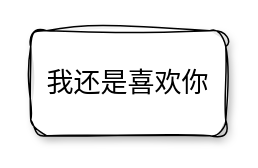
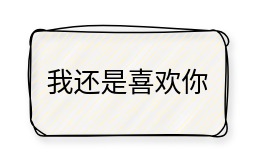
  <mxCell id="0" />
  <mxCell id="1" parent="0" />
- <mxCell id="2" value="&lt;font face=&quot;楷体&quot;&gt;我还是喜欢你&lt;/font&gt;" style="rounded=1;whiteSpace=wrap;html=1;shadow=1;sketch=1;curveFitting=1;jiggle=2;fontSize=18;" vertex="1" parent="1"><mxGeometry x="20" y="20" width="130" height="70" as="geometry" /></mxCell>
+ <mxCell id="2" value="&lt;font face=&quot;楷体&quot;&gt;我还是喜欢你&lt;/font&gt;" style="rounded=1;whiteSpace=wrap;html=1;shadow=1;sketch=1;curveFitting=1;jiggle=2;fontSize=18;fillColor=#fff2cc;" vertex="1" parent="1"><mxGeometry x="20" y="20" width="130" height="70" as="geometry" /></mxCell>
